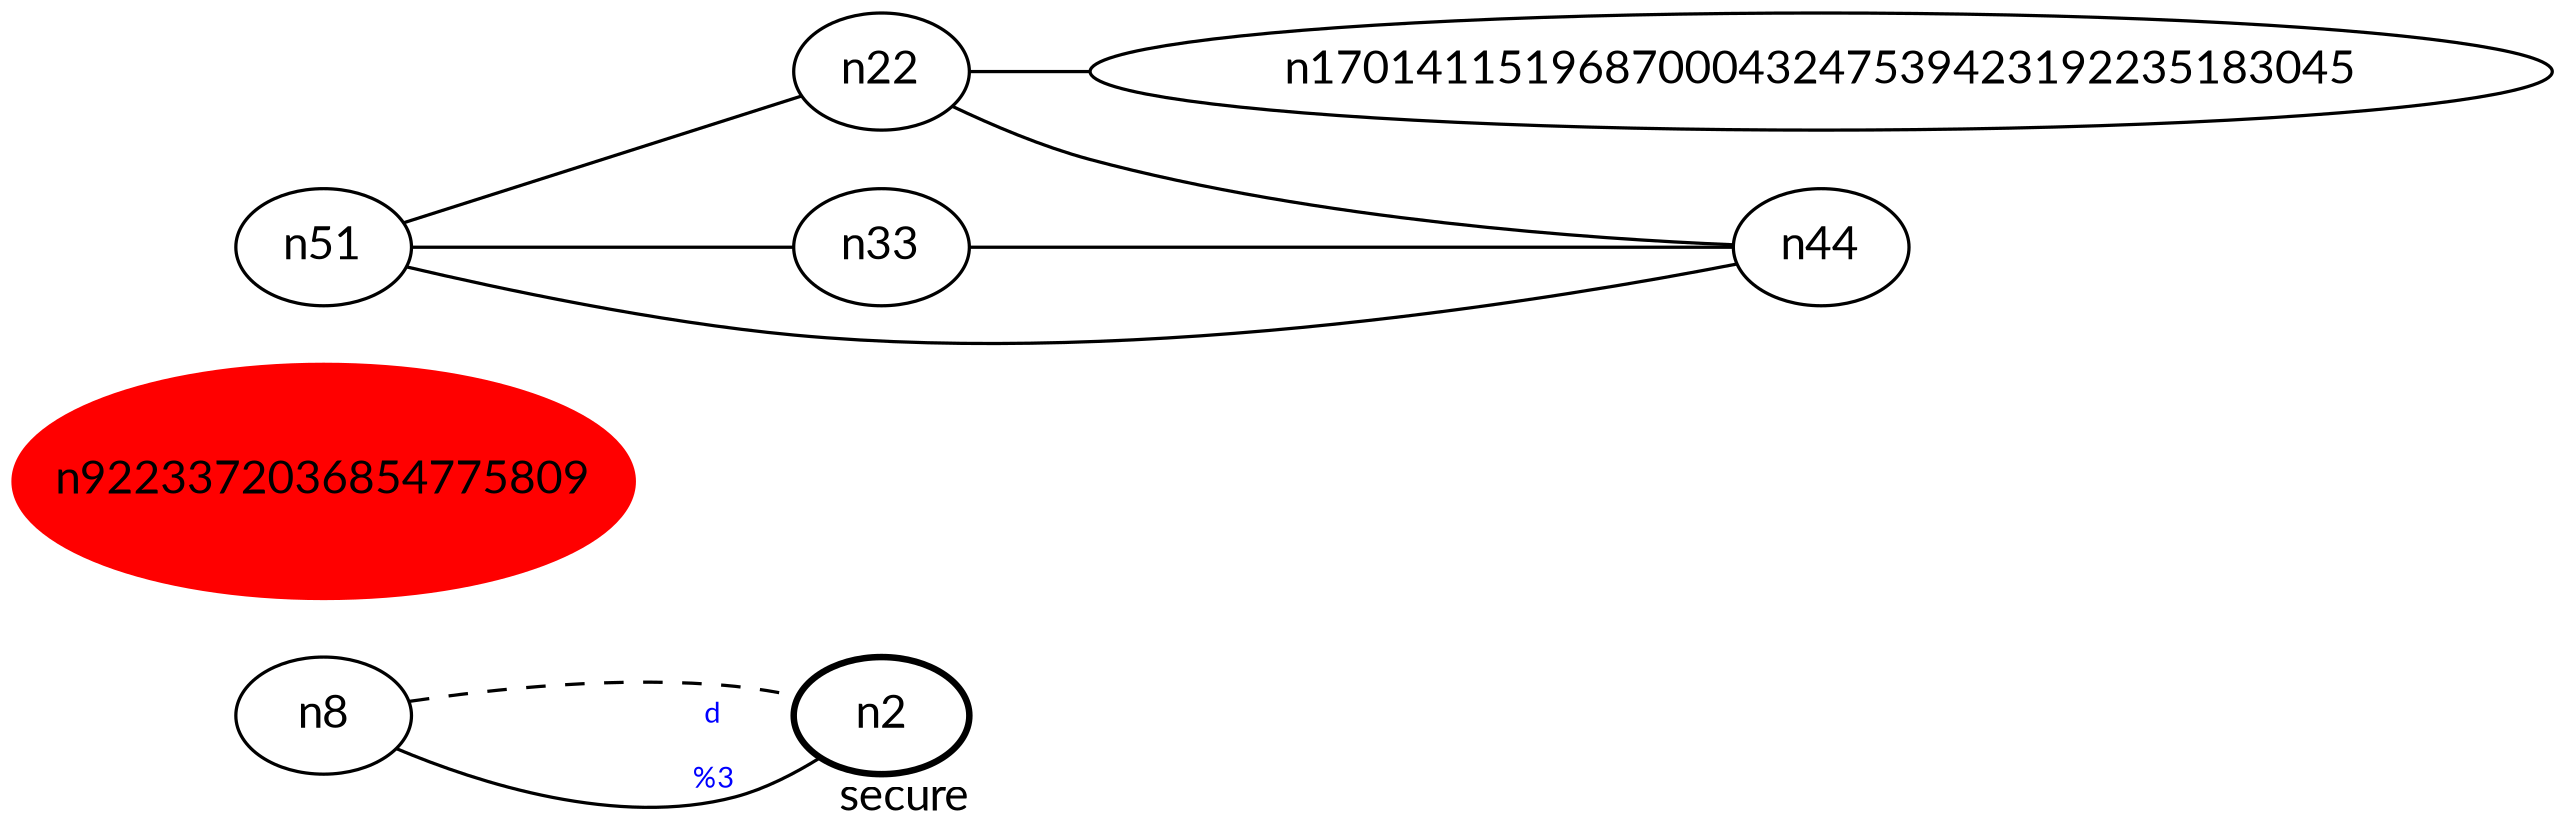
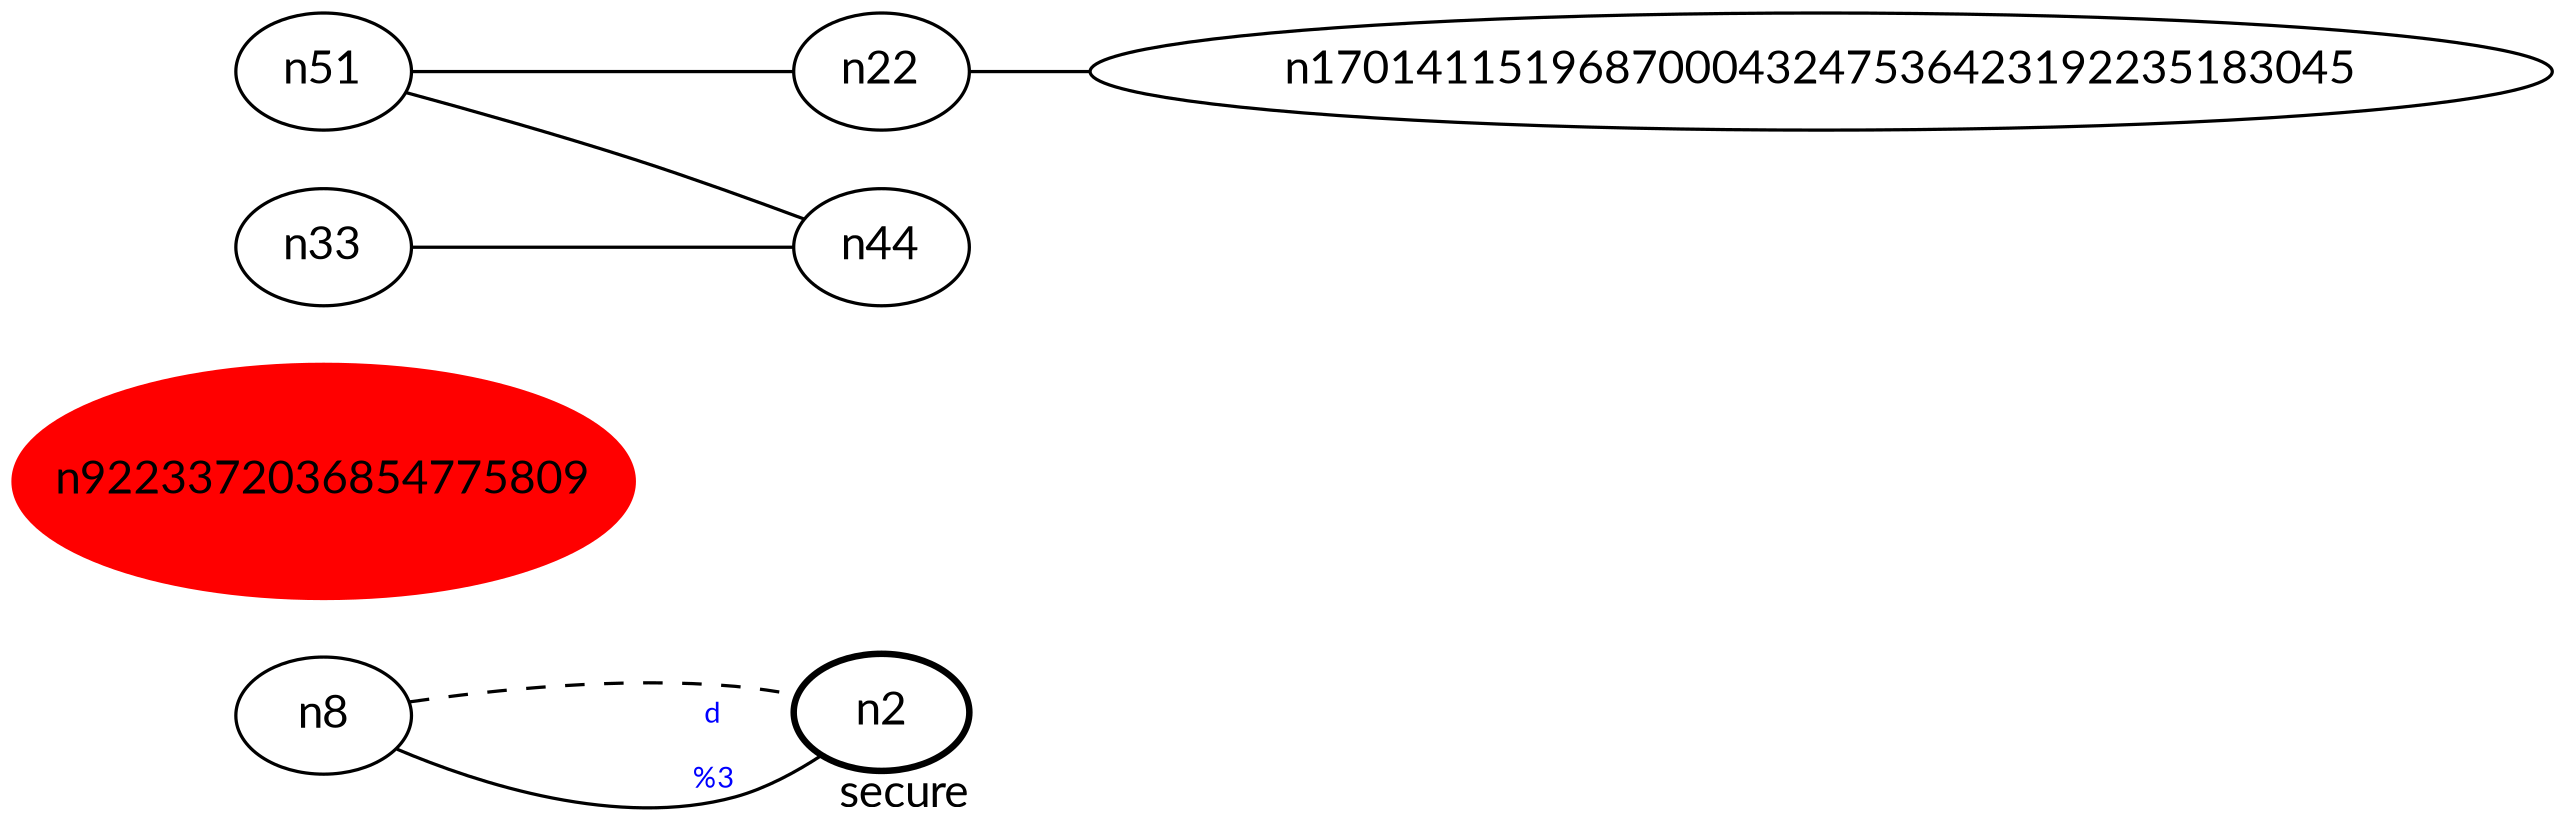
  graph {
    fontcolor=blue
    fontname=Lato
    rankdir=LR
    node [fontname=Lato]
    edge [fontname=Lato]
    n1 [label=n8]
    n2 [style=bold xlabel=secure]
    n9223372036854775809 [color=red height=1 style=filled width=1]
    n11 [label=n51]
    n22
    n33
    n44
-   n170141151968700043247536423192235183045 [label=n170141151968700043247539423192235183045]
+   n170141151968700043247536423192235183045
    n1 -- n2 [style=dashed]
    n1 -- n2 [fontcolor=blue fontsize=9 label="d\n\l\G"]
    n11 -- n22
-   n11 -- n33
    n11 -- n44
-   n22 -- n44
    n22 -- n170141151968700043247536423192235183045
    n33 -- n44
  }
